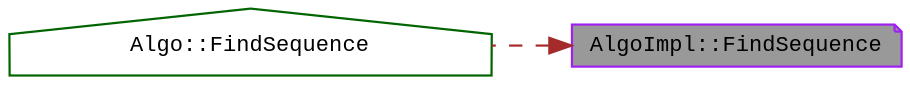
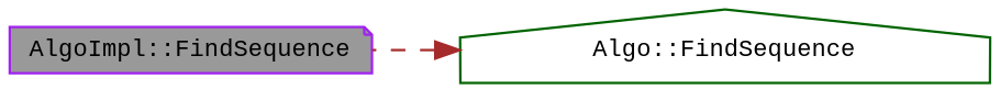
  digraph {
    rankdir=RL
    fontname="Liberation Mono"
    node [fontname="Liberation Mono" fontsize=10 style=filled]
    n1 [color=purple fillcolor=grey60 fontcolor=black height=0.2 label="AlgoImpl::FindSequence" shape=note width=0.4]
    n2 [color=darkgreen fillcolor=white height=0.2 label="Algo::FindSequence" shape=house width=0.4]
-   n1 -> n2 [color=brown dir=back fontname="Liberation Mono" fontsize=10 labelfontname=Helvetica labelfontsize=10 style=dashed]
+   n2 -> n1 [color=brown dir=back fontname="Liberation Mono" fontsize=10 labelfontname=Helvetica labelfontsize=10 style=dashed]
  }
